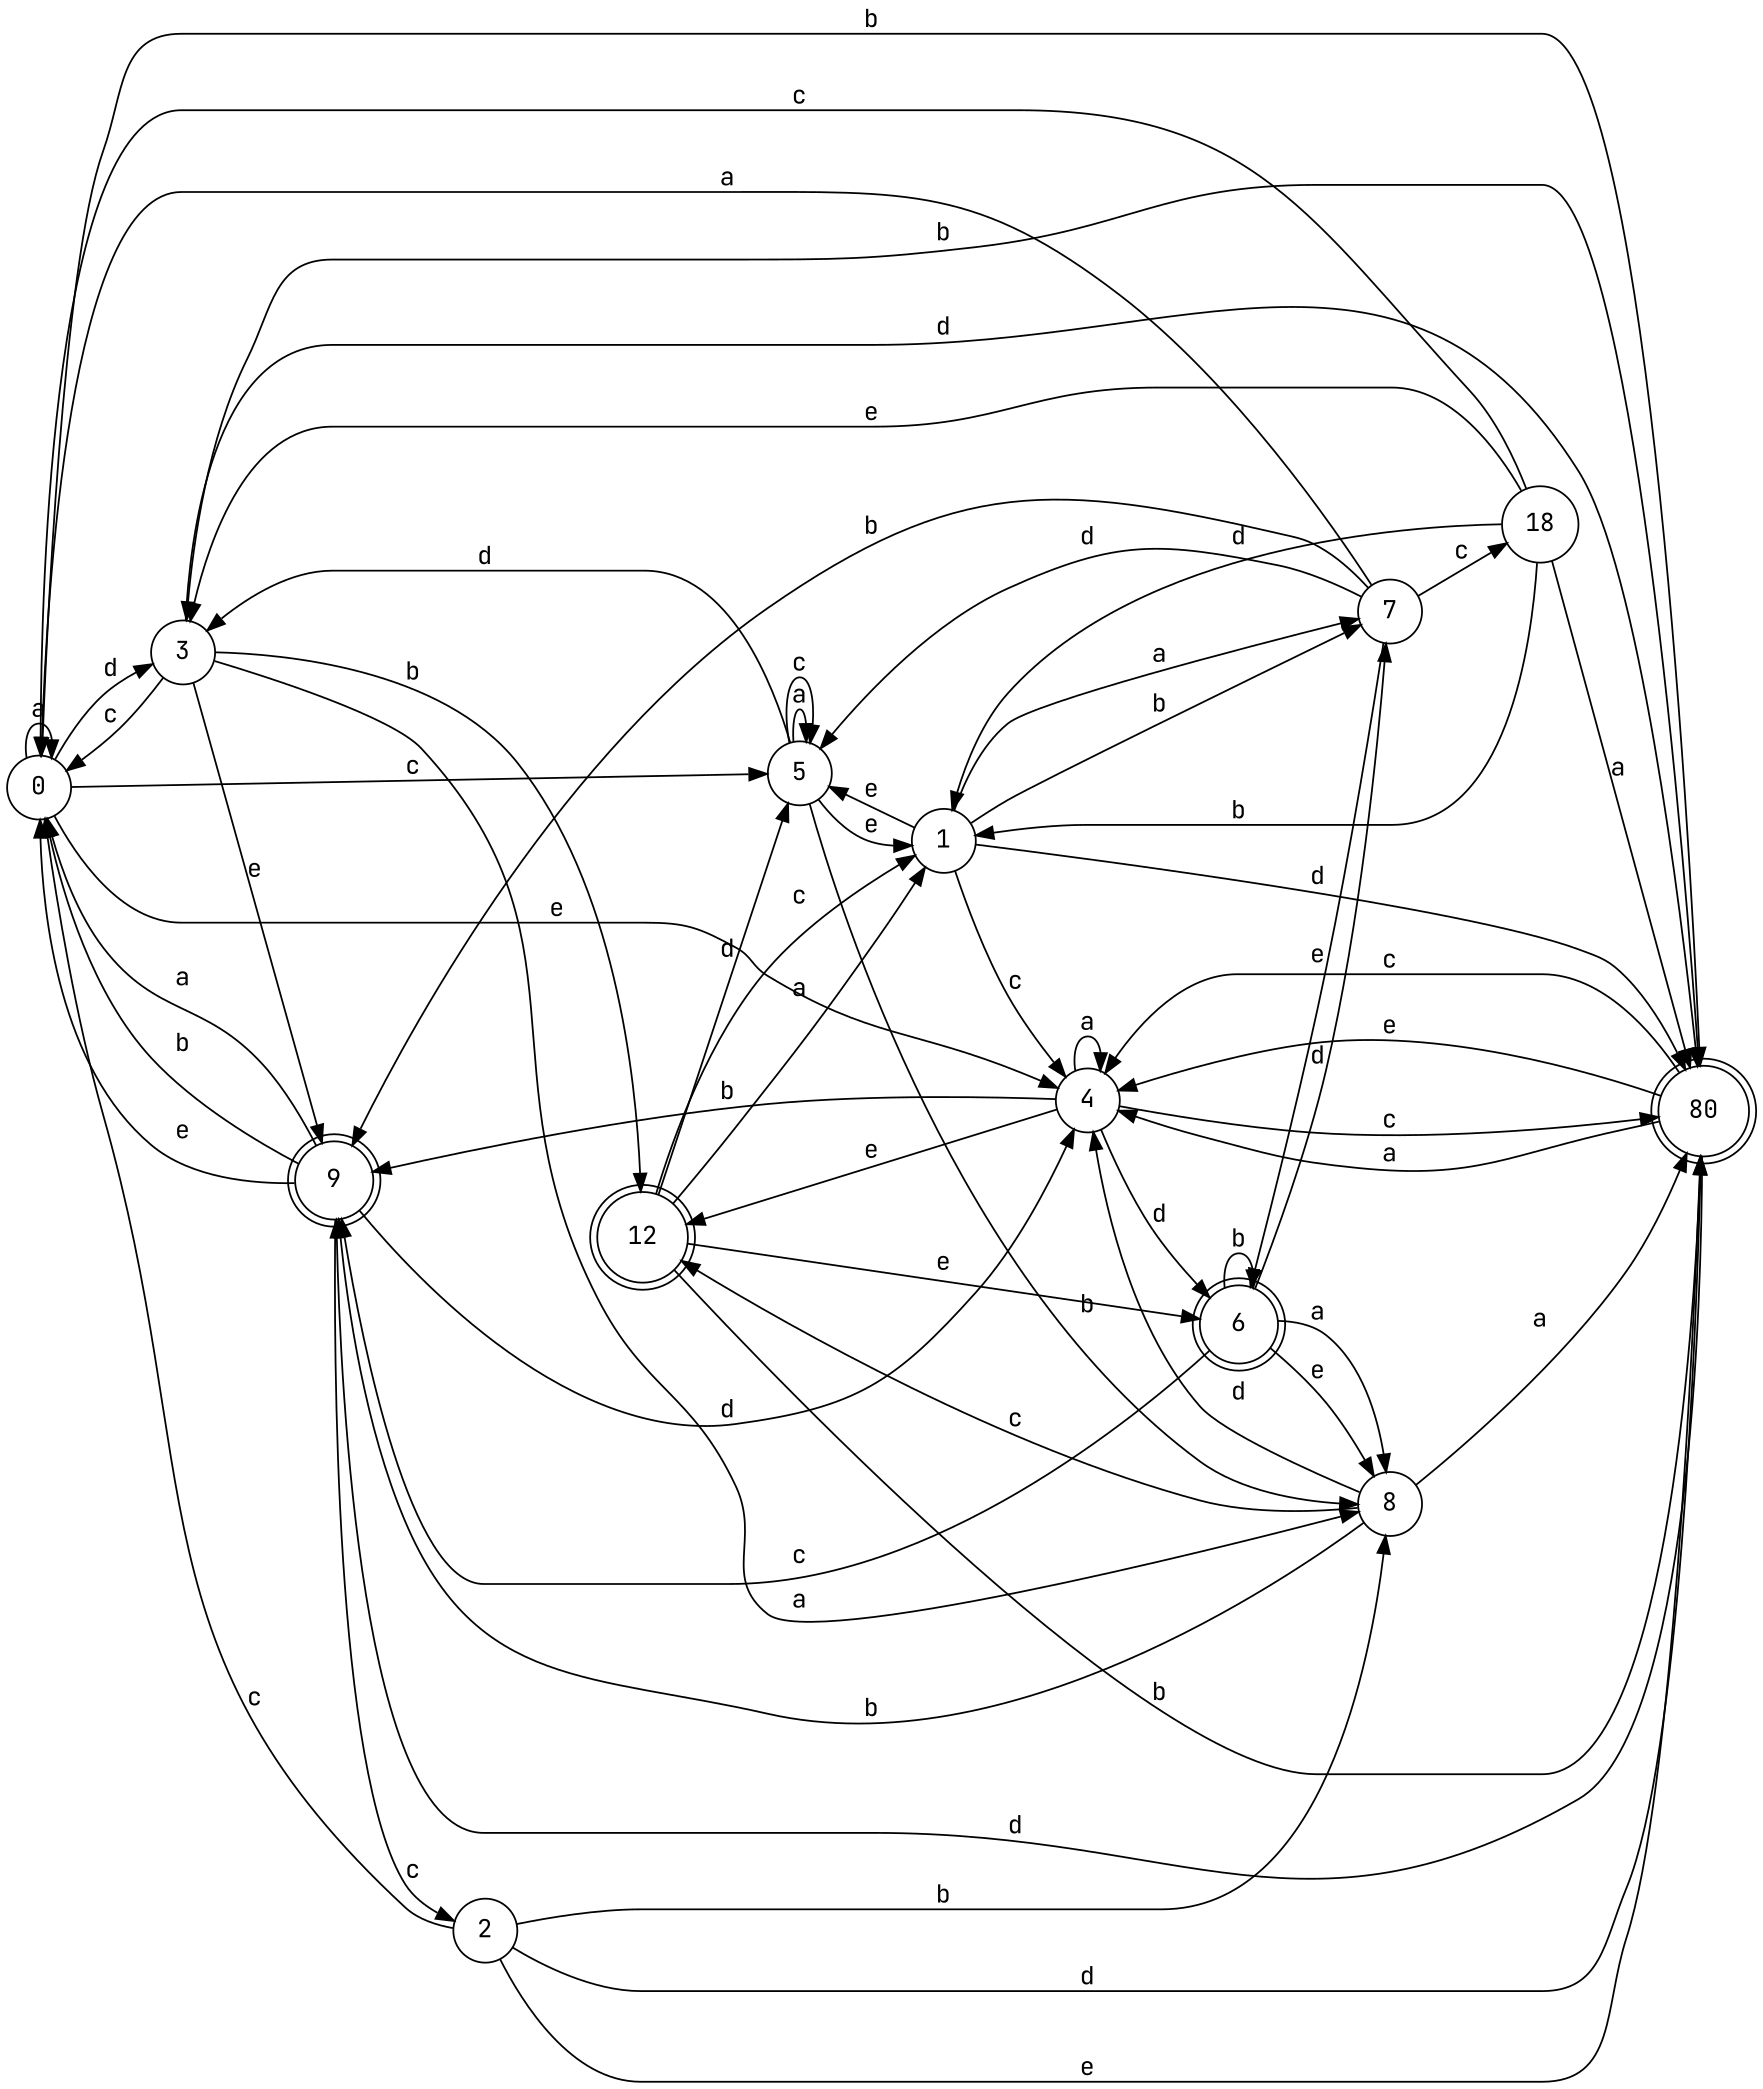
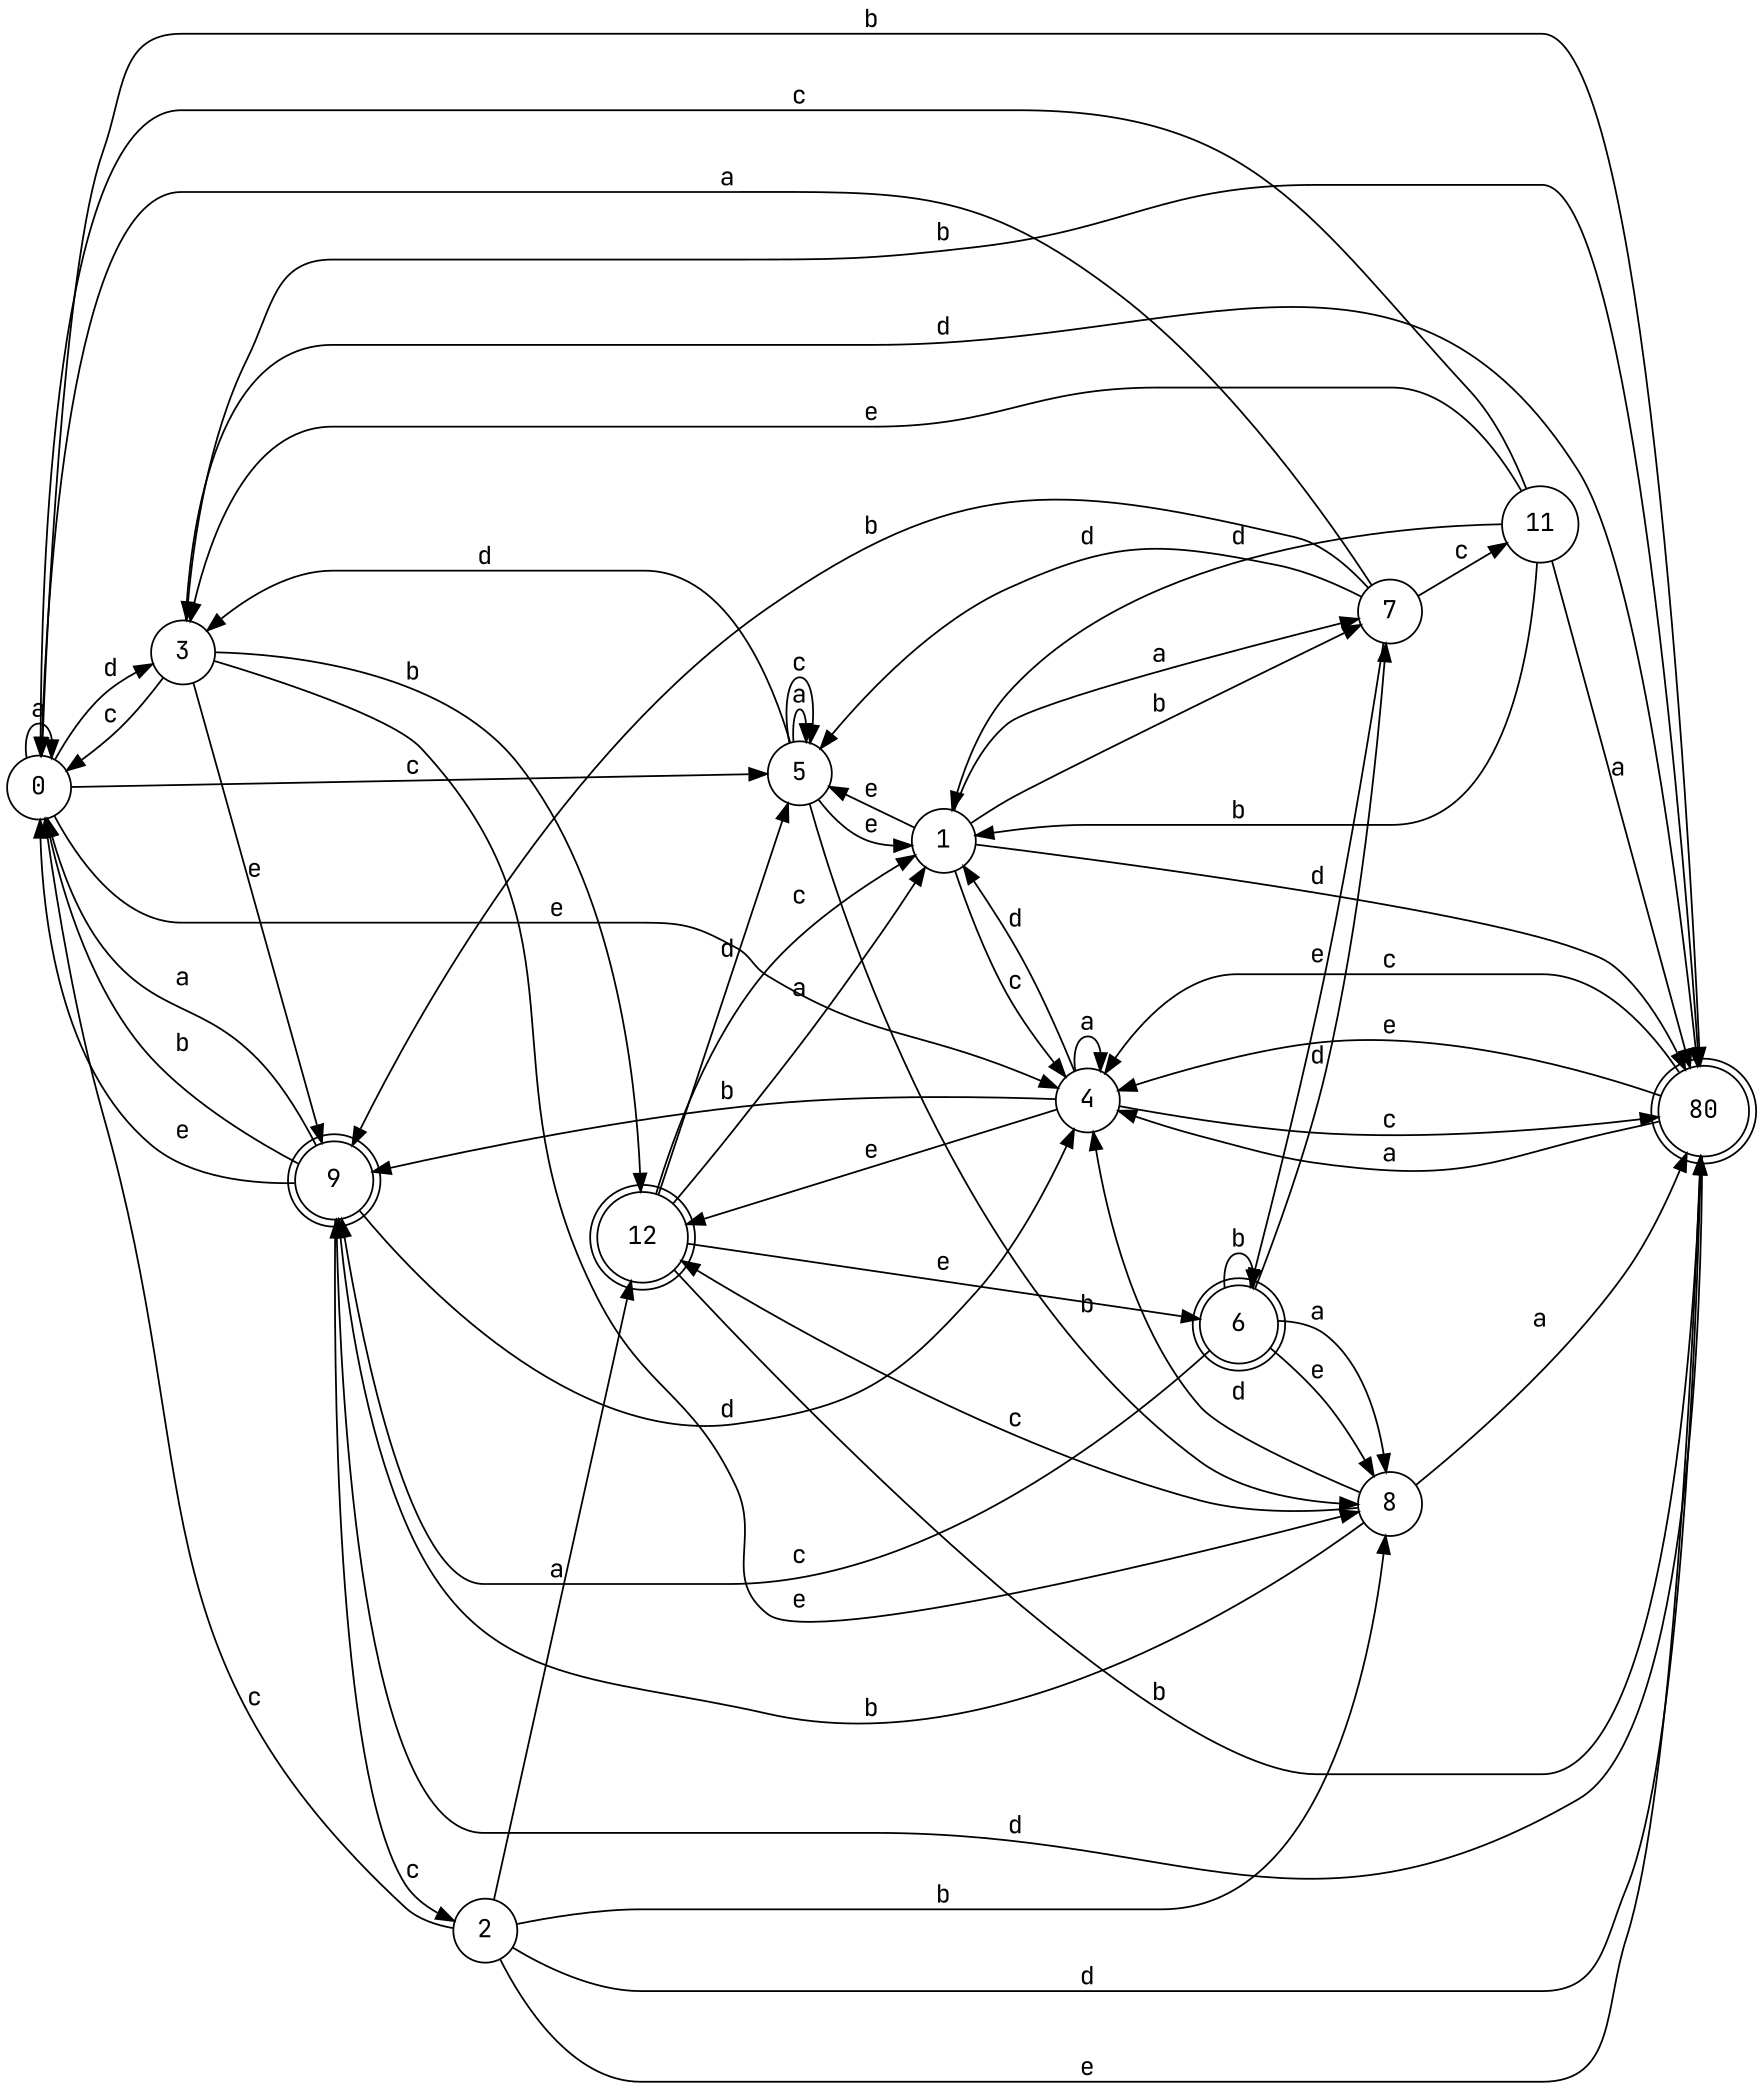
  digraph {
    fontname="JetBrains Mono"
    rankdir=LR
    node [color=black fillcolor=white fontname="JetBrains Mono" shape=circle style=filled]
    edge [fontname="JetBrains Mono"]
    n1 [label=0]
    n2 [label=3]
    n3 [label=4]
    n4 [label=5]
    n5 [label=80 shape=doublecircle style="rounded,filled"]
    n6 [label=8]
    n7 [label=12 shape=doublecircle style="rounded,filled"]
    n8 [label=9 shape=doublecircle style="rounded,filled"]
    n9 [label=1]
    n10 [label=7]
    n11 [label=6 shape=doublecircle style="rounded,filled"]
-   n12 [label=18]
+   n12 [label=11]
    n13 [label=2]
    n1 -> n1 [label=a]
    n1 -> n2 [label=d]
    n1 -> n3 [label=e]
    n1 -> n4 [label=c]
    n1 -> n5 [label=b]
    n2 -> n1 [label=c]
    n2 -> n5 [label=d]
-   n2 -> n6 [label=a]
+   n2 -> n6 [label=e]
    n2 -> n7 [label=b]
    n2 -> n8 [label=e]
    n3 -> n3 [label=a]
    n3 -> n5 [label=c]
    n3 -> n7 [label=e]
    n3 -> n8 [label=b]
-   n3 -> n11 [label=d]
+   n3 -> n9 [label=d]
    n4 -> n2 [label=d]
    n4 -> n4 [label=a]
    n4 -> n4 [label=c]
    n4 -> n6 [label=b]
    n4 -> n9 [label=e]
    n5 -> n2 [label=b]
    n5 -> n3 [label=a]
    n5 -> n3 [label=c]
    n5 -> n3 [label=e]
    n5 -> n8 [label=d]
    n6 -> n3 [label=d]
    n6 -> n5 [label=a]
    n6 -> n7 [label=c]
    n6 -> n8 [label=b]
    n7 -> n4 [label=d]
    n7 -> n5 [label=b]
    n7 -> n9 [label=a]
    n7 -> n9 [label=c]
    n7 -> n11 [label=e]
    n8 -> n1 [label=a]
    n8 -> n1 [label=b]
    n8 -> n1 [label=e]
    n8 -> n3 [label=d]
    n8 -> n13 [label=c]
    n9 -> n3 [label=c]
    n9 -> n4 [label=e]
    n9 -> n5 [label=d]
    n9 -> n10 [label=a]
    n9 -> n10 [label=b]
    n10 -> n1 [label=a]
    n10 -> n4 [label=d]
    n10 -> n8 [label=b]
    n10 -> n11 [label=e]
    n10 -> n12 [label=c]
    n11 -> n6 [label=a]
    n11 -> n6 [label=e]
    n11 -> n8 [label=c]
    n11 -> n10 [label=d]
    n11 -> n11 [label=b]
    n12 -> n1 [label=c]
    n12 -> n2 [label=e]
    n12 -> n5 [label=a]
    n12 -> n9 [label=b]
    n12 -> n9 [label=d]
    n13 -> n1 [label=c]
    n13 -> n5 [label=d]
    n13 -> n5 [label=e]
    n13 -> n6 [label=b]
+   n13 -> n7 [label=a]
  }
